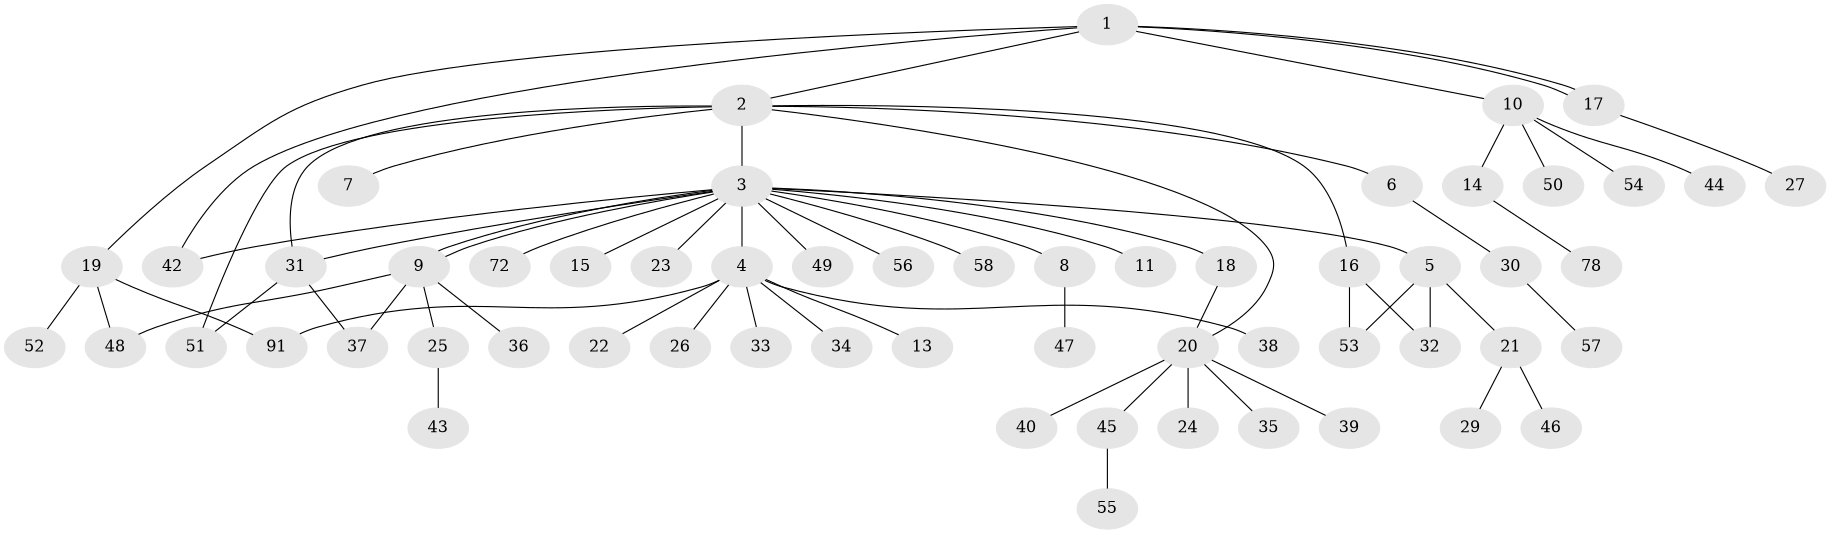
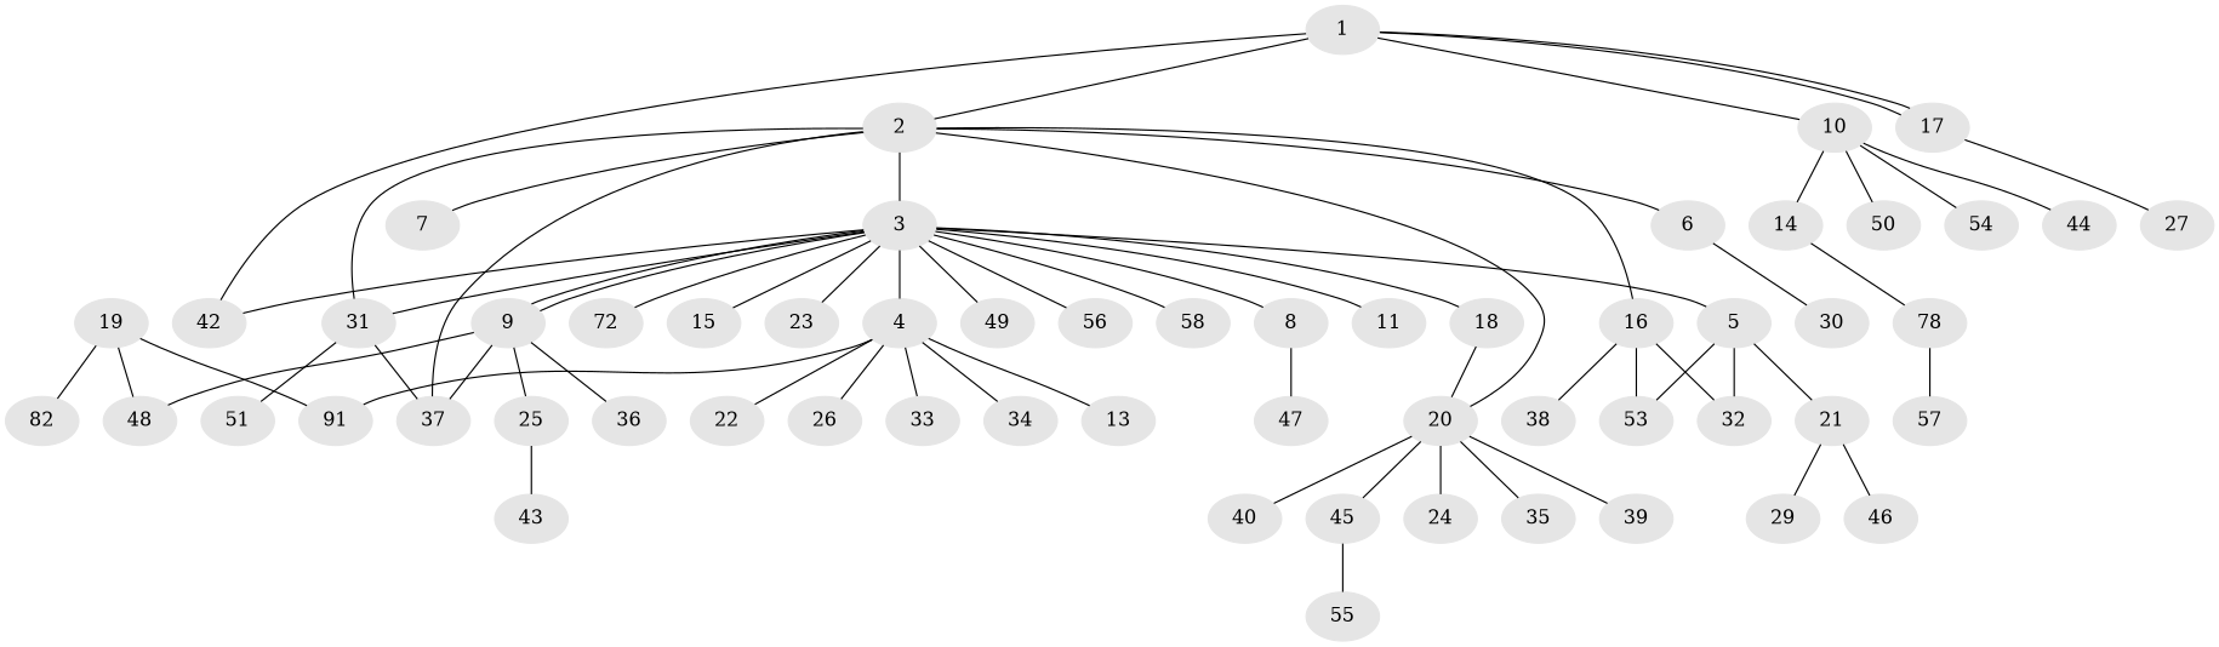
  graph {
    node [color=gray90 style=filled]
    1
    2
    10
    17
    19
    42
    3
    6
    7
    16
    20
    31
    51
    44
    14
    50
    54
    27
    n19 [label=91]
    48
-   52
+   52 [label=82]
    4
    5
    8
    9
    11
    n27 [label=72]
    15
    18
    23
    49
    56
    58
    30
    32
    53
    24
    35
    39
    40
    45
    37
    13
    22
    26
    33
    34
    38
    21
    47
    25
    36
    29
    46
    43
    n56 [label=78]
    57
    55
    1 -- 2
    1 -- 10
    1 -- 17
    1 -- 17
-   1 -- 19
    1 -- 42
    2 -- 3
    2 -- 6
    2 -- 7
    2 -- 16
    2 -- 20
    2 -- 31
-   2 -- 51
+   2 -- 37
    10 -- 44
    10 -- 14
    10 -- 50
    10 -- 54
    17 -- 27
    19 -- n19
    19 -- 48
    19 -- 52
    3 -- 42
    3 -- 31
    3 -- 4
    3 -- 5
    3 -- 8
    3 -- 9
    3 -- 9
    3 -- 11
    3 -- n27
    3 -- 15
    3 -- 18
    3 -- 23
    3 -- 49
    3 -- 56
    3 -- 58
    6 -- 30
    16 -- 32
    16 -- 53
    20 -- 24
    20 -- 35
    20 -- 39
    20 -- 40
    20 -- 45
    31 -- 51
    31 -- 37
    14 -- n56
    4 -- n19
    4 -- 13
    4 -- 22
    4 -- 26
    4 -- 33
    4 -- 34
-   4 -- 38
+   16 -- 38
    5 -- 32
    5 -- 53
    5 -- 21
    8 -- 47
    9 -- 48
    9 -- 37
    9 -- 25
    9 -- 36
    18 -- 20
    45 -- 55
    21 -- 29
    21 -- 46
    25 -- 43
-   30 -- 57
+   n56 -- 57
  }
